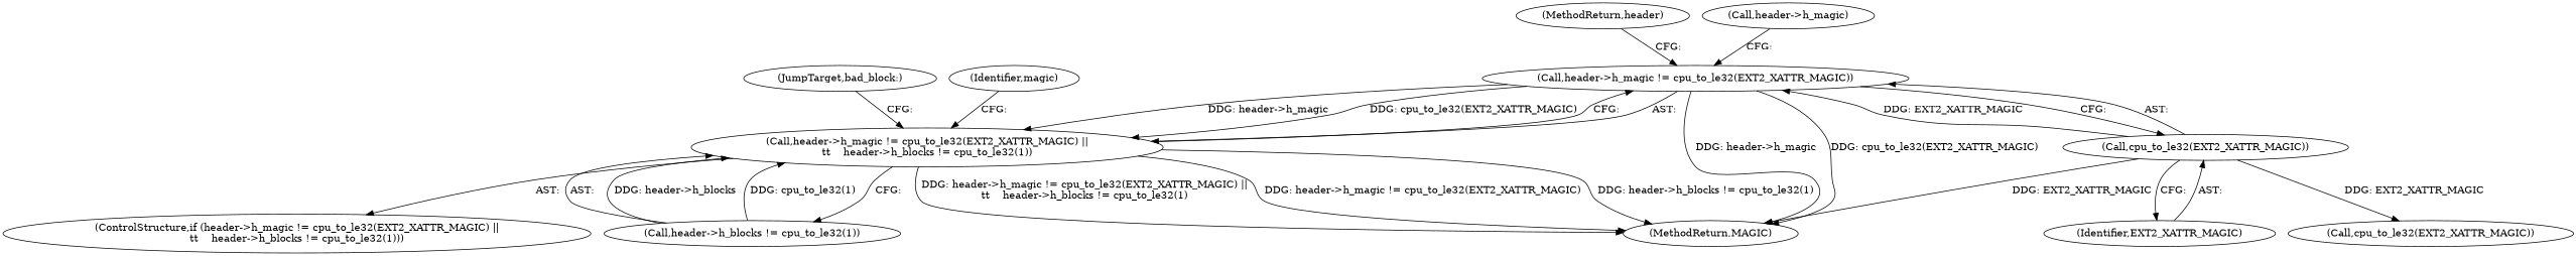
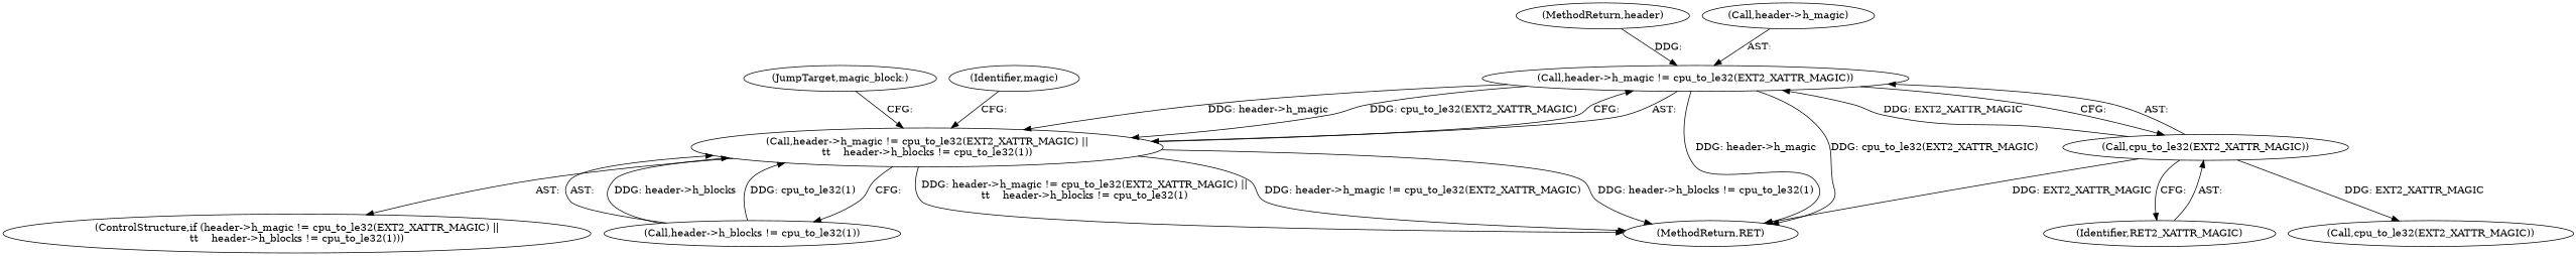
  digraph {
    n1 [label="(Call,header->h_magic != cpu_to_le32(EXT2_XATTR_MAGIC))"]
    n2 [label="(Call,cpu_to_le32(EXT2_XATTR_MAGIC))"]
    n3 [label="(Call,header->h_magic != cpu_to_le32(EXT2_XATTR_MAGIC) ||\n\t\t    header->h_blocks != cpu_to_le32(1))"]
-   n4 [label="(MethodReturn,MAGIC)"]
+   n4 [label="(MethodReturn,RET)"]
    n5 [label="(Call,cpu_to_le32(EXT2_XATTR_MAGIC))"]
-   n6 [label="(Identifier,EXT2_XATTR_MAGIC)"]
+   n6 [label="(Identifier,RET2_XATTR_MAGIC)"]
    n7 [label="(Call,header->h_blocks != cpu_to_le32(1))"]
    n8 [label="(ControlStructure,if (header->h_magic != cpu_to_le32(EXT2_XATTR_MAGIC) ||\n\t\t    header->h_blocks != cpu_to_le32(1)))"]
    n9 [label="(MethodReturn,header)"]
-   n10 [label="(JumpTarget,bad_block:)"]
+   n10 [label="(JumpTarget,magic_block:)"]
    n11 [label="(Call,header->h_magic)"]
    n12 [label="(Identifier,magic)"]
    n1 -> n2 [label="CFG: "]
    n1 -> n3 [label="AST: "]
    n1 -> n3 [label="DDG: header->h_magic"]
    n1 -> n3 [label="DDG: cpu_to_le32(EXT2_XATTR_MAGIC)"]
    n1 -> n4 [label="DDG: cpu_to_le32(EXT2_XATTR_MAGIC)"]
    n1 -> n4 [label="DDG: header->h_magic"]
    n2 -> n1 [label="AST: "]
    n2 -> n1 [label="DDG: EXT2_XATTR_MAGIC"]
    n2 -> n4 [label="DDG: EXT2_XATTR_MAGIC"]
    n2 -> n5 [label="DDG: EXT2_XATTR_MAGIC"]
    n2 -> n6 [label="CFG: "]
    n3 -> n1 [label="CFG: "]
    n3 -> n4 [label="DDG: header->h_magic != cpu_to_le32(EXT2_XATTR_MAGIC) ||\n\t\t    header->h_blocks != cpu_to_le32(1)"]
    n3 -> n4 [label="DDG: header->h_magic != cpu_to_le32(EXT2_XATTR_MAGIC)"]
    n3 -> n4 [label="DDG: header->h_blocks != cpu_to_le32(1)"]
    n3 -> n7 [label="CFG: "]
    n3 -> n8 [label="AST: "]
    n6 -> n2 [label="AST: "]
    n7 -> n3 [label="AST: "]
    n7 -> n3 [label="DDG: header->h_blocks"]
    n7 -> n3 [label="DDG: cpu_to_le32(1)"]
-   n9 -> n1 [label="CFG: "]
+   n9 -> n1 [label="DDG: "]
    n10 -> n3 [label="CFG: "]
-   n11 -> n1 [label="CFG: "]
+   n11 -> n1 [label="AST: "]
    n12 -> n3 [label="CFG: "]
  }
